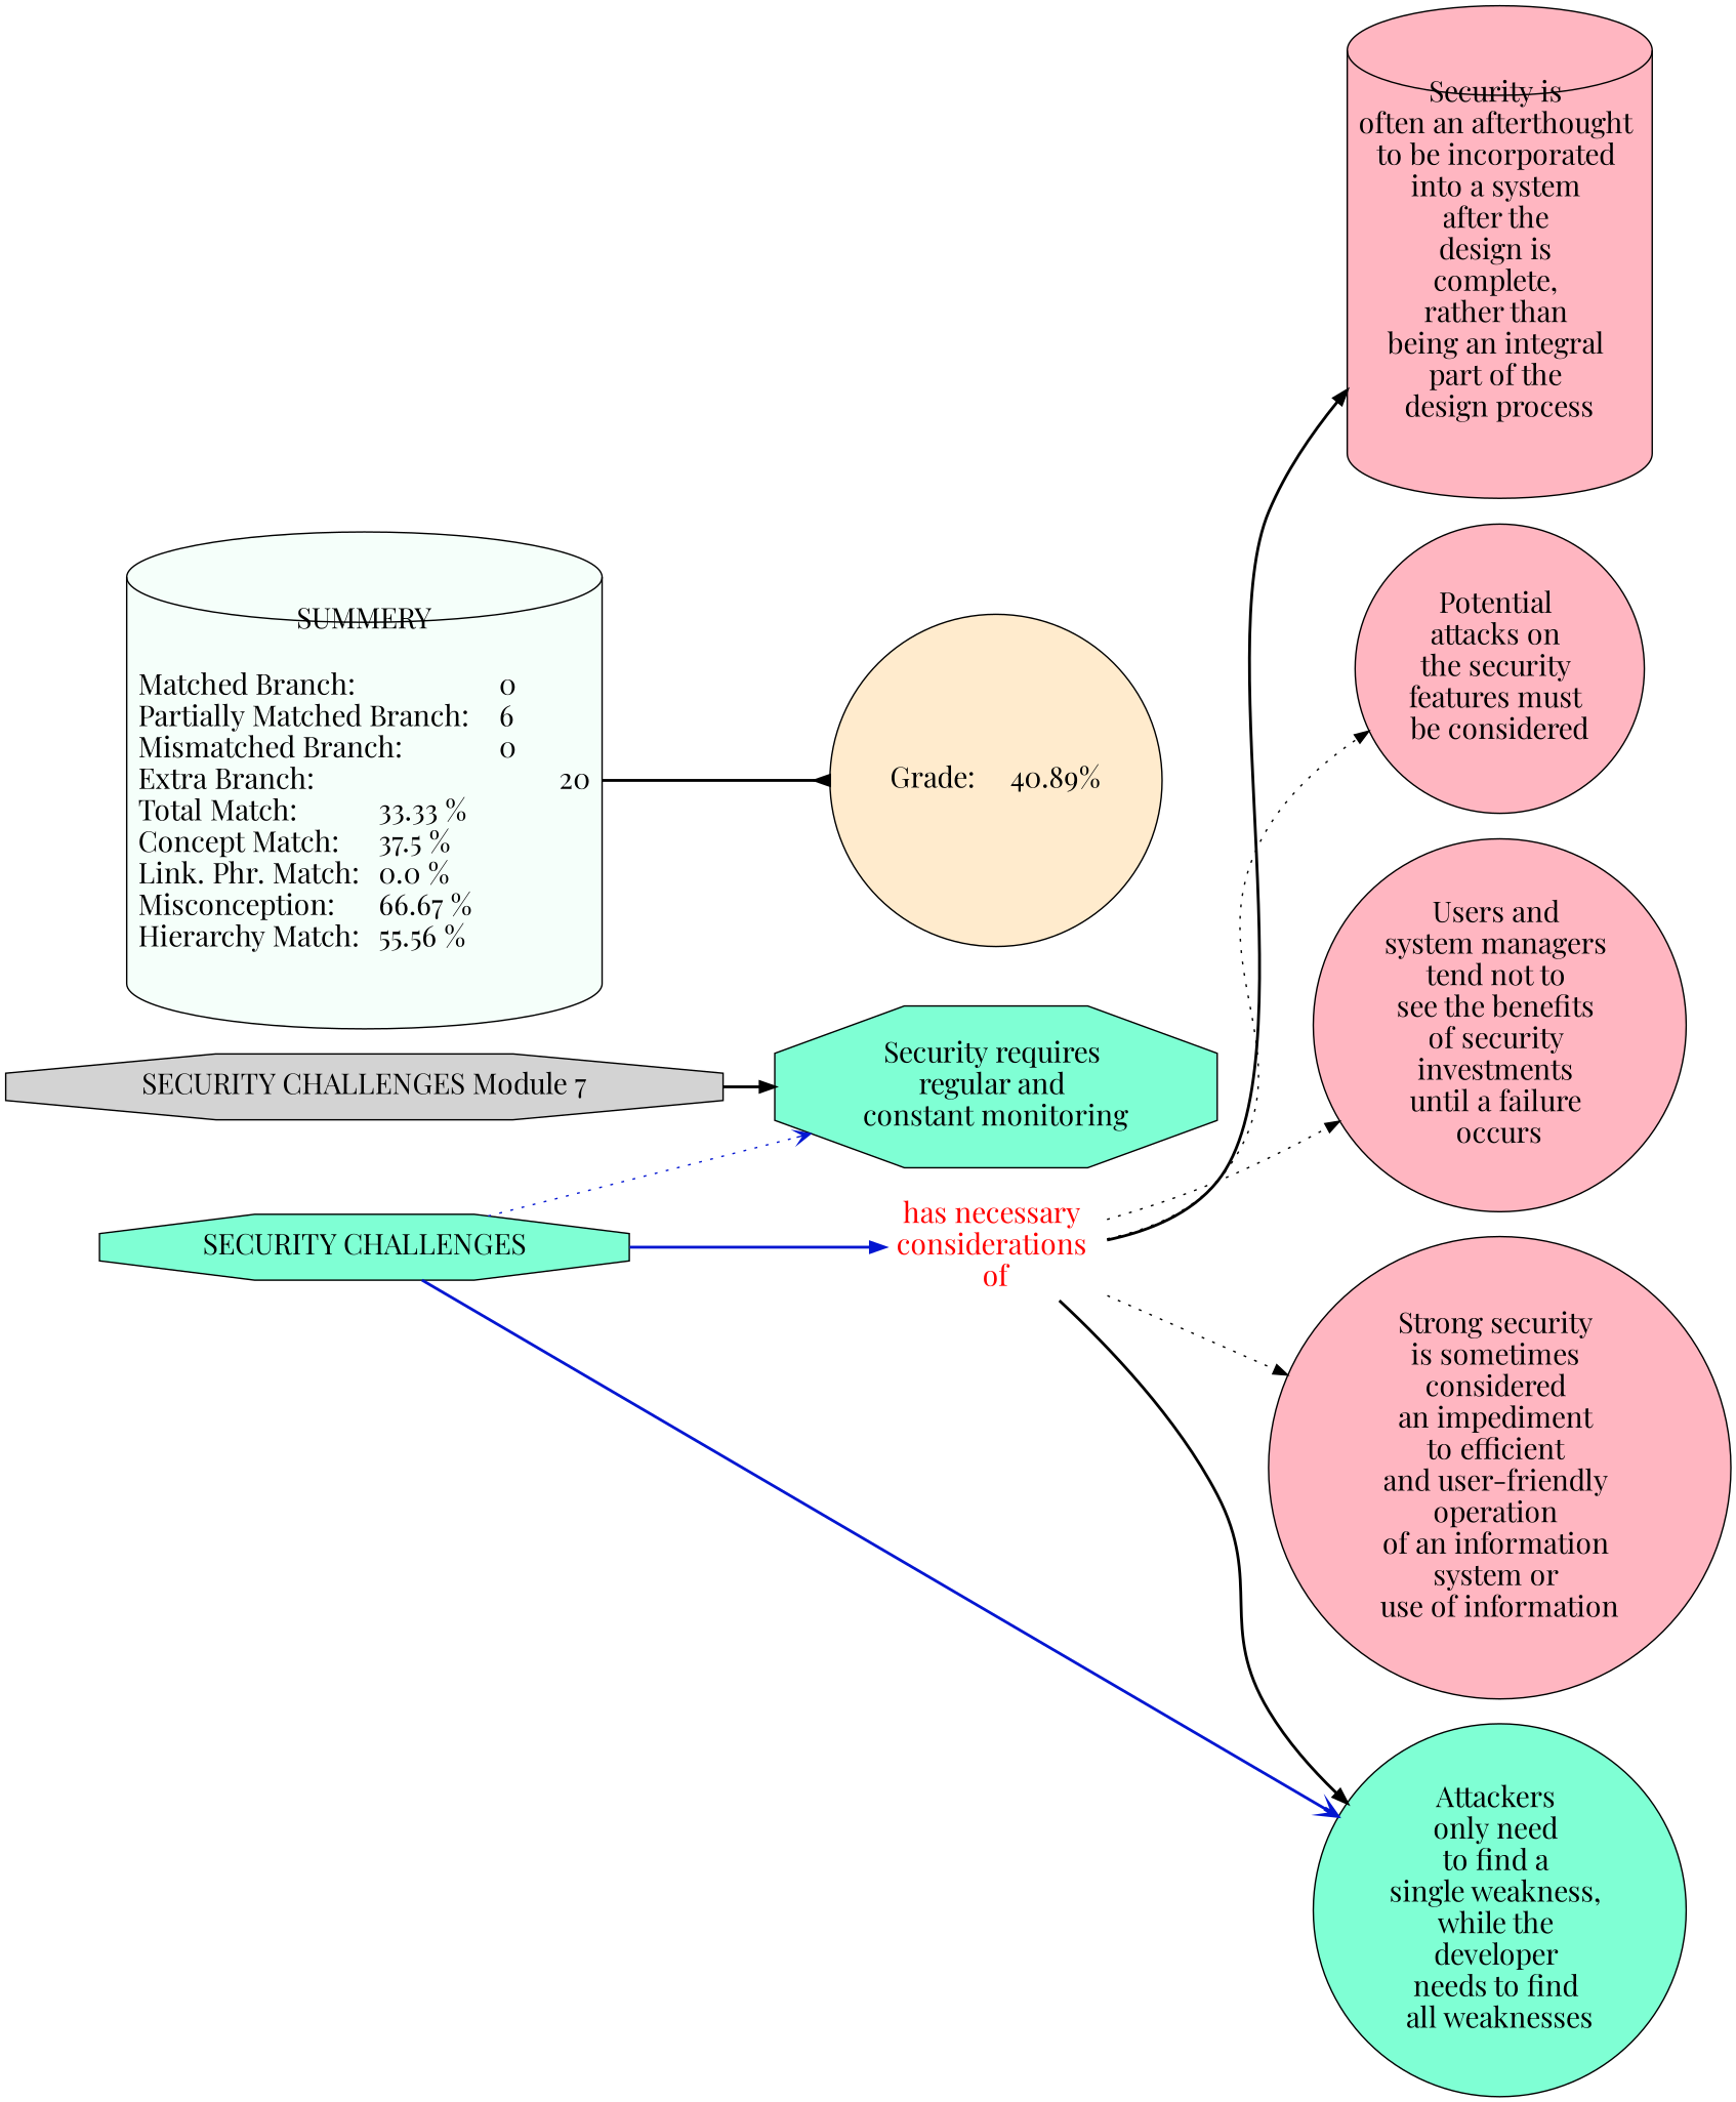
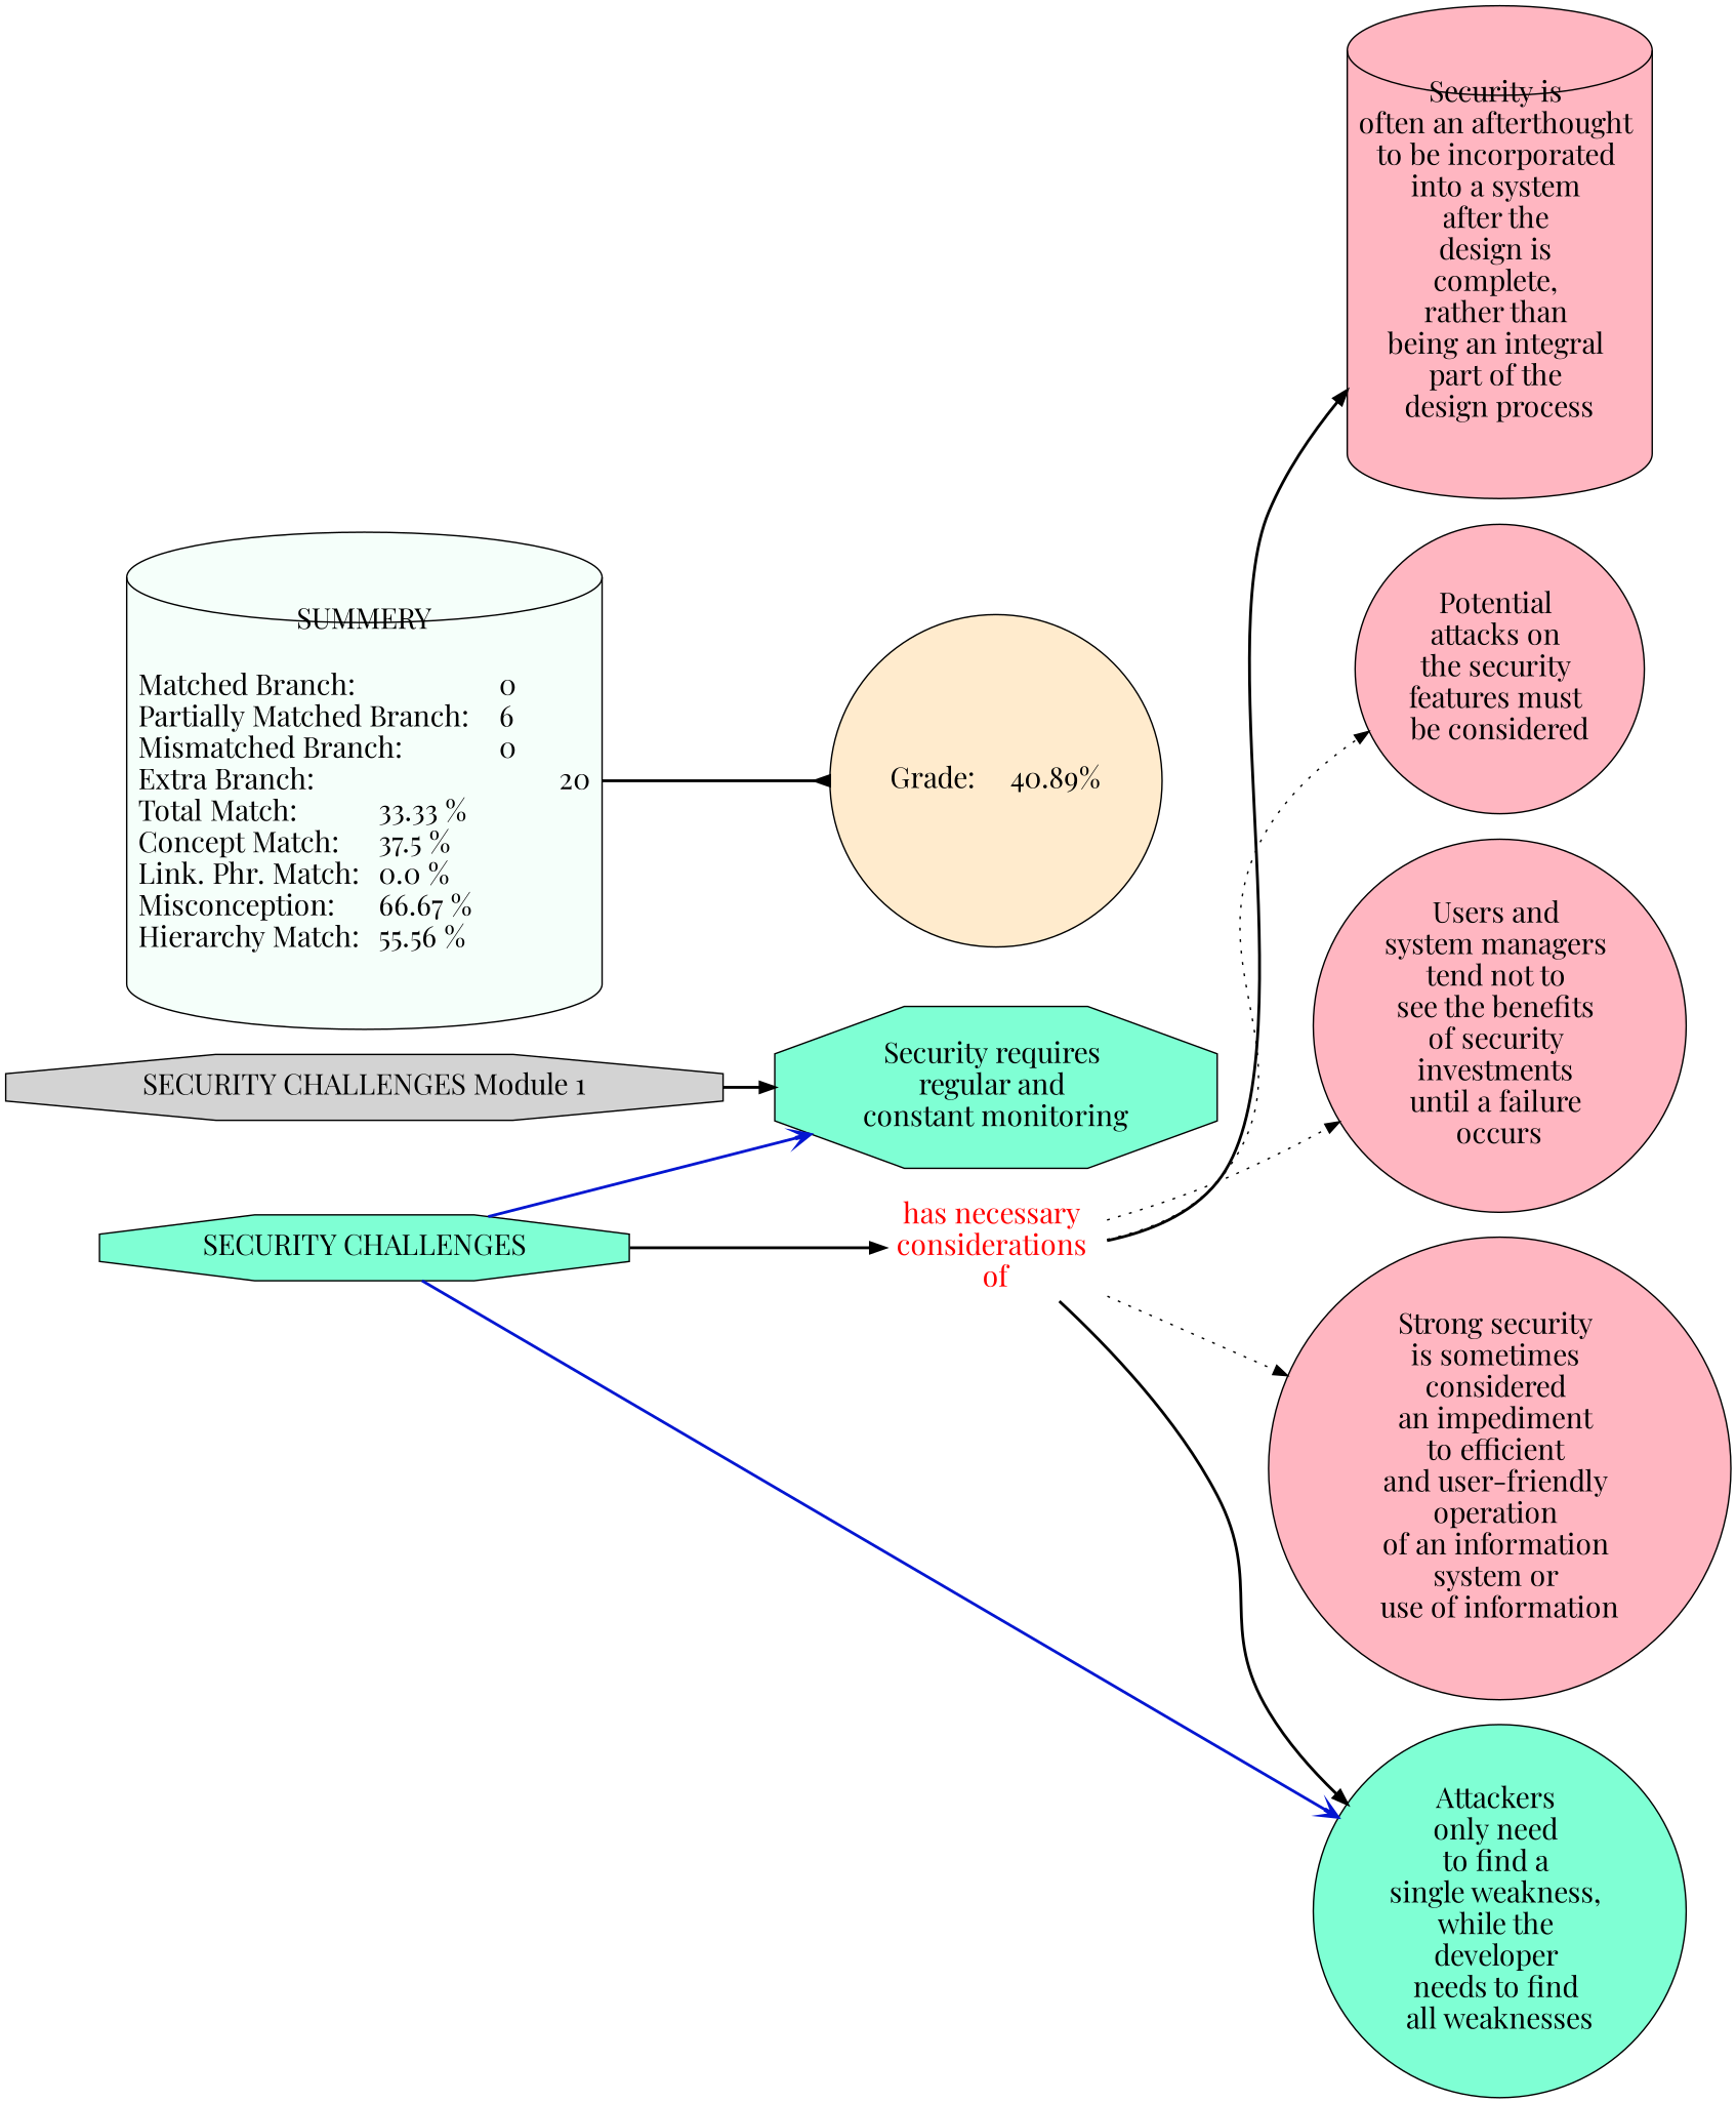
  digraph {
    fontname="Playfair Display"
    rankdir=LR
    node [Gsplines=true fontname="Playfair Display" fontsize=20 shape=circle style=filled fillcolor="#FFB6C1"]
    edge [constraint=true fontname="Playfair Display" style=bold]
-   n1 [label="SECURITY CHALLENGES Module 7" shape=octagon fillcolor=""]
+   n1 [label="SECURITY CHALLENGES Module 1" shape=octagon fillcolor=""]
    n2 [fillcolor=aquamarine label="Security requires \nregular and \nconstant monitoring\n" shape=octagon]
    n3 [fontcolor=red label="has necessary \nconsiderations \nof" shape=none style="" fillcolor=""]
    n4 [label="Security is \noften an afterthought \nto be incorporated \ninto a system \nafter the \ndesign is \ncomplete, \nrather than \nbeing an integral \npart of the \ndesign process\n" shape=cylinder]
    n5 [label="Potential \nattacks on \nthe security \nfeatures must \nbe considered\n"]
    n6 [fillcolor=aquamarine label="Attackers \nonly need \nto find a \nsingle weakness, \nwhile the \ndeveloper \nneeds to find \nall weaknesses\n"]
    n7 [label="Users and \nsystem managers \ntend not to \nsee the benefits \nof security \ninvestments \nuntil a failure \noccurs"]
    n8 [label="Strong security \nis sometimes \nconsidered \nan impediment \nto efficient \nand user-friendly \noperation \nof an information \nsystem or \nuse of information\n"]
    n9 [fillcolor=aquamarine label="SECURITY CHALLENGES\n" shape=octagon]
    n10 [fillcolor="#F5FFFA" label="SUMMERY\n\nMatched Branch:			0\lPartially Matched Branch:	6\lMismatched Branch:		0\lExtra Branch:				20\lTotal Match:		33.33 %\lConcept Match:	37.5 %\lLink. Phr. Match:	0.0 %\lMisconception:	66.67 %\lHierarchy Match:	55.56 %\l" shape=cylinder]
    n11 [fillcolor="#FFEBCD" label="Grade:	40.89%"]
    n1 -> n2
    n3 -> n4
    n3 -> n5 [style=dotted]
    n3 -> n6
    n3 -> n7 [style=dotted]
    n3 -> n8 [style=dotted]
-   n9 -> n2 [arrowhead=open color="#0316D1" style=dotted]
-   n9 -> n3 [color="#0316D1"]
+   n9 -> n2 [arrowhead=open color="#0316D1"]
+   n9 -> n3
    n9 -> n6 [arrowhead=open color="#0316D1"]
    n10 -> n11 [arrowhead=inv color=black]
  }
